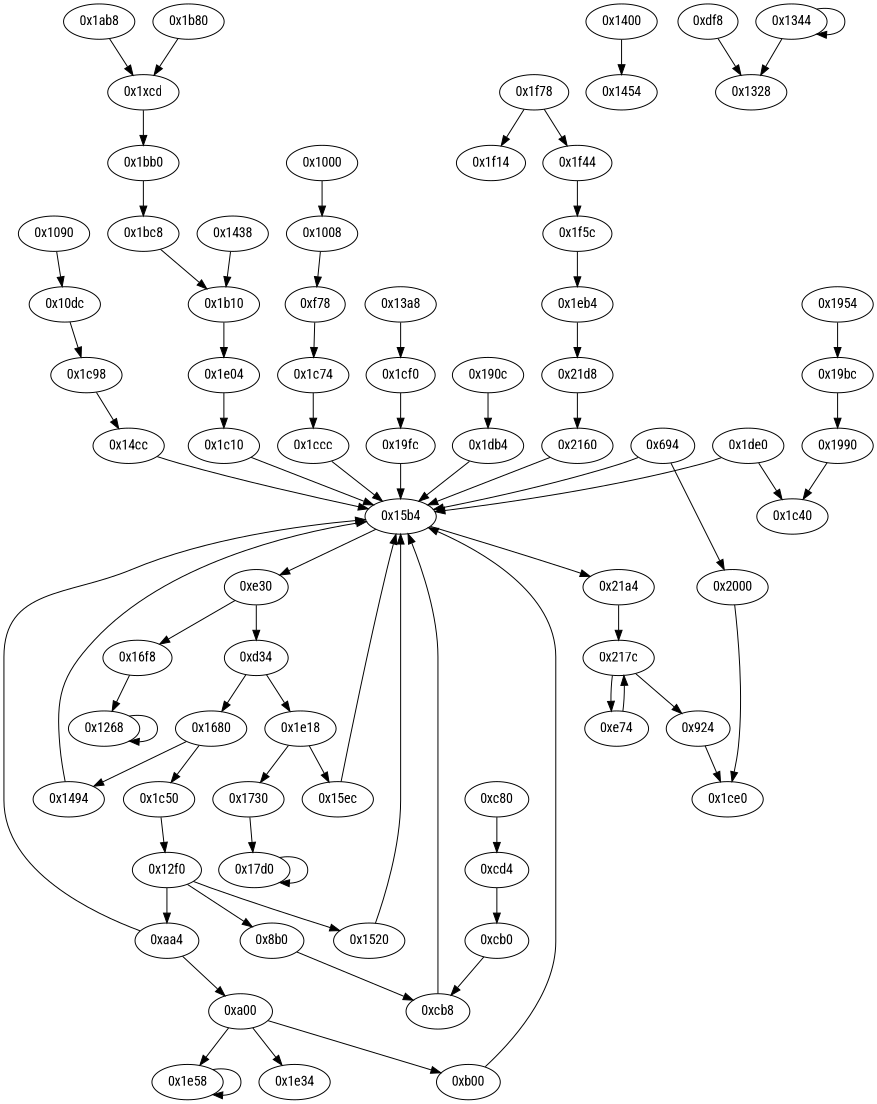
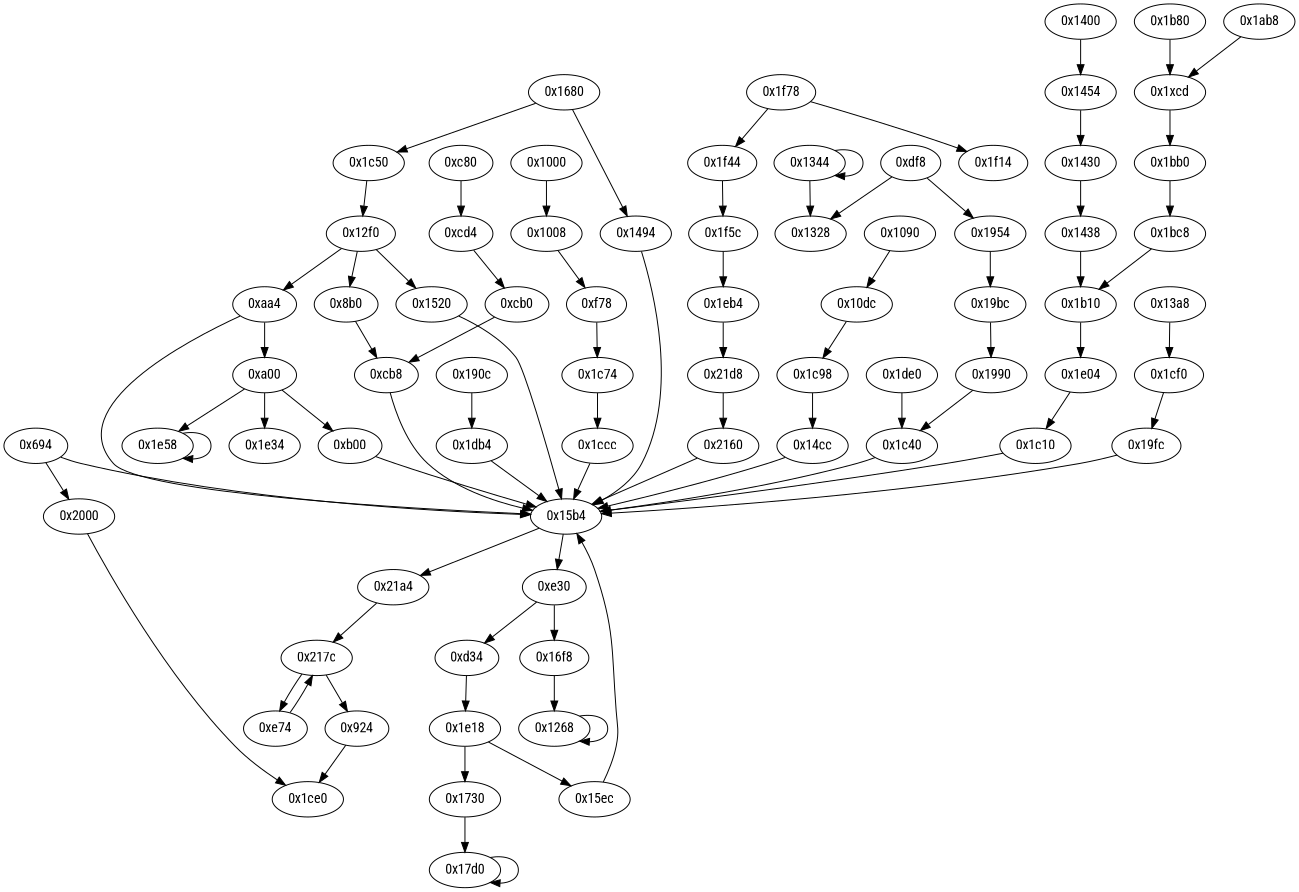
  digraph {
    "edge"="{}"
    file="/Users/mark/Documents//论文//第二篇论文//2018-08-24交论文后的备份/2019/CFG/basic-algorithms/romannumerals/1684_recovered.dot"
    fontname="Roboto Condensed"
    "graph"="{u'file': u'/Users/mark/Documents//\u8bba\u6587//\u7b2c\u4e8c\u7bc7\u8bba\u6587//2018-08-24\u4ea4\u8bba\u6587\u540e\u7684\u5907\u4efd/2019/CFG/basic-algorithms/romannumerals/1684_recovered.dot'}"
    "node"="{u'opcode': u''}"
    node [fontname="Roboto Condensed" opcode="[u'ldr', u'cmp', u'mov', u'mov', u'strb', u'ldr', u'b']"]
    edge [fontname="Roboto Condensed"]
    "0x2160" [opcode="[u'ldr', u'mov', u'b']"]
    "0x15b4" [opcode="[u'str', u'ldr', u'ldr', u'ldr', u'cmp', u'mov', u'b']"]
    "0x21a4" [opcode="[u'ldr', u'str', u'str', u'mov', u'mov', u'mov', u'bl', u'mov', u'ldr', u'ldr', u'ldr', u'mov', u'b']"]
    "0xe30"
    "0x217c" [opcode="[u'ldr', u'str', u'ldr', u'ldr', u'ldr', u'ldr', u'ldr', u'cmp', u'mov', u'b']"]
    "0x16f8" [opcode="[u'ldr', u'ldr', u'smull', u'asr', u'add', u'str', u'ldr', u'b']"]
    "0xd34"
    "0x1090" [opcode="[u'ldr', u'ldr', u'ldr', u'mov', u'add', u'strb', u'ldr', u'str', u'ldr', u'add', u'str', u'ldr']"]
    "0x10dc" [opcode="[u'ldr', u'ldr', u'add', u'str', u'mov', u'b']"]
    "0x1c98" [opcode="[u'ldr', u'mov', u'strb', u'ldr', u'b']"]
    "0x14cc" [opcode="[u'ldr', u'sub', u'ldr', u'b']"]
    "0x1520" [opcode="[u'ldr', u'ldr', u'str', u'ldr', u'b']"]
    "0x12f0"
    "0x8b0" [opcode="[u'ldr', u'ldr', u'smull', u'asr', u'add', u'ldr', u'b']"]
    "0xaa4"
    "0xcb8" [opcode="[u'str', u'mov', u'ldr', u'cmp', u'ldr', u'mov', u'b']"]
    "0x924" [opcode="[u'mov', u'str', u'str', u'mov', u'mov', u'mov', u'bl', u'mov', u'ldr', u'ldr', u'ldr', u'mov', u'b']"]
    "0x1ce0" [opcode="[u'mov']"]
    "0x1990" [opcode="[u'ldr', u'ldr', u'add', u'str', u'mov']"]
    "0x1c40" [opcode="[u'ldr', u'ldr', u'b']"]
    "0x1de0" [opcode="[u'ldr', u'mov', u'strb', u'ldr', u'sub', u'str', u'ldr', u'b']"]
    "0x1e04" [opcode="[u'ldr', u'b']"]
    "0x1c10" [opcode="[u'ldr', u'ldr', u'ldr', u'add', u'mla', u'ldr', u'b']"]
    "0x1494"
    "0x1400" [opcode="[u'ldr', u'ldr', u'str', u'mov', u'b']"]
    "0x1454" [opcode="[u'ldr', u'ldr', u'mov', u'strb', u'mov', u'ldr', u'add', u'str', u'b']"]
+   "0x1430" [opcode="[u'ldr', u'b']"]
    "0x1438" [opcode="[u'str', u'mov', u'ldr', u'cmp', u'ldr', u'mov', u'b']"]
    "0xc80" [opcode="[u'ldr', u'ldr', u'str', u'mov', u'b']"]
    "0xcd4" [opcode="[u'ldr', u'mov', u'ldr', u'mov', u'strb', u'mov', u'mov', u'ldr', u'add', u'str', u'b']"]
    "0xcb0" [opcode="[u'ldr', u'b']"]
    "0x1ab8" [opcode="[u'ldr', u'cmp', u'mov', u'mov']"]
    n33 [label="0x1xcd" opcode="[u'ldr', u'ldr', u'mov', u'strb', u'mov', u'ldr', u'add', u'str', u'b']"]
    "0x1bb0" [opcode="[u'ldr', u'ldr', u'b']"]
    "0x1bc8" [opcode="[u'str', u'mov', u'ldr', u'cmp', u'ldr', u'mov', u'b']"]
    "0x1268" [opcode="[u'str', u'mov', u'ldr', u'cmp', u'ldr', u'mov', u'b']"]
    "0x1730" [opcode="[u'ldr', u'ldr', u'smull', u'asr', u'add', u'str', u'ldr', u'b']"]
    "0x1e18"
    "0x15ec" [opcode="[u'ldr', u'ldr', u'str', u'ldr', u'b']"]
    "0x17d0" [opcode="[u'ldr', u'cmp', u'mov', u'mov']"]
    "0x1f14" [opcode="[u'ldr', u'ldr', u'str', u'mov', u'b']"]
    "0x1f78" [opcode="[u'ldr', u'ldr', u'mov', u'strb', u'mov', u'ldr', u'add', u'str', u'b']"]
    "0x1f44" [opcode="[u'ldr', u'ldr', u'b']"]
    "0x1f5c" [opcode="[u'str', u'mov', u'ldr', u'cmp', u'ldr', u'mov', u'b']"]
    "0x1000" [opcode="[u'ldr', u'b']"]
    "0x1008" [opcode="[u'str', u'mov', u'ldr', u'cmp', u'ldr', u'mov', u'b']"]
    "0xf78" [opcode="[u'b']"]
    "0x1c74" [opcode="[u'mov', u'mul', u'str', u'ldr', u'b']"]
    "0xe74" [opcode="[u'ldr', u'ldr', u'ldrb', u'str', u'ldr', u'b']"]
    "0x1ccc" [opcode="[u'ldr']"]
    "0xdf8" [opcode="[u'ldrb', u'ldr', u'ldr', u'b']"]
    "0x1954" [opcode="[u'ldr', u'ldr', u'str', u'ldr', u'b']"]
    "0x1328" [opcode="[u'ldr', u'ldr', u'smull', u'asr', u'add', u'ldr', u'b']"]
    "0x19bc" [opcode="[u'ldr', u'ldr', u'ldr', u'mov', u'add', u'strb', u'ldr', u'str', u'ldr', u'add', u'str', u'ldr', u'b']"]
    "0x1344" [opcode="[u'ldr', u'cmp', u'mov', u'mov', u'b']"]
    "0x1b10" [opcode="[u'b']"]
    "0x13a8" [opcode="[u'b']"]
    "0x1cf0" [opcode="[u'add', u'str', u'ldr', u'b']"]
    "0x19fc" [opcode="[u'ldr', u'b']"]
    "0x21d8" [opcode="[u'ldr', u'b']"]
    "0x1b80" [opcode="[u'ldr', u'ldr', u'str', u'mov', u'b']"]
    "0x1c50"
    "0xa00"
    "0xb00" [opcode="[u'ldr', u'ldr', u'str', u'ldr', u'b']"]
    "0x1e34" [opcode="[u'ldr', u'ldr', u'b']"]
    "0x1e58" [opcode="[u'ldr', u'cmp', u'mov', u'mov']"]
    n67 [label="0x1eb4" opcode="[u'b']"]
    "0x2000" [opcode="[u'ldr', u'str', u'str', u'mov', u'mov', u'mov', u'bl', u'mov', u'ldr', u'ldr', u'ldr', u'mov', u'b']"]
    "0x1680"
    "0x190c" [opcode="[u'str', u'mov', u'ldr', u'cmp', u'ldr', u'mov', u'b']"]
    "0x1db4" [opcode="[u'ldr', u'ldr', u'mvn']"]
    "0x694" [opcode="[u'push', u'add', u'sub', u'str', u'ldr', u'ldr', u'ldr', u'str', u'add', u'str', u'ldr', u'ldr', u'str', u'ldr', u'ldr', u'str', u'ldr', u'str', u'ldr', u'ldr', u'str', u'ldr', u'ldr', u'ldr', u'ldr', u'str', u'ldr', u'ldr', u'str', u'ldr', u'ldr', u'str', u'ldr', u'str', u'ldr', u'str', u'ldr', u'str', u'ldr', u'add', u'str', u'ldr', u'add', u'str', u'ldr', u'add', u'str', u'ldr', u'add', u'str', u'ldr', u'add', u'str', u'ldr', u'add', u'str', u'ldr', u'add', u'str', u'ldr', u'add', u'str', u'ldr', u'add', u'str', u'ldr', u'add', u'str', u'ldr', u'add', u'str', u'ldr', u'add', u'str', u'ldr', u'add', u'str', u'ldr', u'add', u'str', u'ldr', u'add', u'str', u'ldr', u'add', u'str', u'ldr', u'add', u'str', u'ldr', u'add', u'str', u'ldr', u'add', u'str', u'ldr', u'add', u'str', u'ldr', u'add', u'str', u'ldr', u'add', u'str', u'str', u'str', u'b']"]
    "0x2160" -> "0x15b4"
    "0x15b4" -> "0x21a4"
    "0x15b4" -> "0xe30"
    "0x21a4" -> "0x217c"
    "0xe30" -> "0x16f8"
    "0xe30" -> "0xd34"
    "0x217c" -> "0x924"
    "0x217c" -> "0xe74"
    "0x16f8" -> "0x1268"
    "0xd34" -> "0x1e18"
-   "0xd34" -> "0x1680"
    "0x1090" -> "0x10dc"
    "0x10dc" -> "0x1c98"
    "0x1c98" -> "0x14cc"
    "0x14cc" -> "0x15b4"
    "0x1520" -> "0x15b4"
    "0x12f0" -> "0x1520"
    "0x12f0" -> "0x8b0"
    "0x12f0" -> "0xaa4"
    "0x8b0" -> "0xcb8"
    "0xaa4" -> "0x15b4"
    "0xaa4" -> "0xa00"
    "0xcb8" -> "0x15b4"
    "0x924" -> "0x1ce0"
    "0x1990" -> "0x1c40"
-   "0x1de0" -> "0x15b4"
+   "0x1c40" -> "0x15b4"
    "0x1de0" -> "0x1c40"
    "0x1e04" -> "0x1c10"
    "0x1c10" -> "0x15b4"
    "0x1494" -> "0x15b4"
    "0x1400" -> "0x1454"
+   "0x1454" -> "0x1430"
+   "0x1430" -> "0x1438"
    "0x1438" -> "0x1b10"
    "0xc80" -> "0xcd4"
    "0xcd4" -> "0xcb0"
    "0xcb0" -> "0xcb8"
    "0x1ab8" -> n33
    n33 -> "0x1bb0"
    "0x1bb0" -> "0x1bc8"
    "0x1bc8" -> "0x1b10"
    "0x1268" -> "0x1268"
    "0x1730" -> "0x17d0"
    "0x1e18" -> "0x1730"
    "0x1e18" -> "0x15ec"
    "0x15ec" -> "0x15b4"
    "0x17d0" -> "0x17d0"
    "0x1f78" -> "0x1f14"
    "0x1f78" -> "0x1f44"
    "0x1f44" -> "0x1f5c"
    "0x1f5c" -> n67
    "0x1000" -> "0x1008"
    "0x1008" -> "0xf78"
    "0xf78" -> "0x1c74"
    "0x1c74" -> "0x1ccc"
    "0xe74" -> "0x217c"
    "0x1ccc" -> "0x15b4"
+   "0xdf8" -> "0x1954"
    "0xdf8" -> "0x1328"
    "0x1954" -> "0x19bc"
    "0x19bc" -> "0x1990"
    "0x1344" -> "0x1328"
    "0x1344" -> "0x1344"
    "0x1b10" -> "0x1e04"
    "0x13a8" -> "0x1cf0"
    "0x1cf0" -> "0x19fc"
    "0x19fc" -> "0x15b4"
    "0x21d8" -> "0x2160"
    "0x1b80" -> n33
    "0x1c50" -> "0x12f0"
    "0xa00" -> "0xb00"
    "0xa00" -> "0x1e34"
    "0xa00" -> "0x1e58"
    "0xb00" -> "0x15b4"
    "0x1e58" -> "0x1e58"
    n67 -> "0x21d8"
    "0x2000" -> "0x1ce0"
    "0x1680" -> "0x1494"
    "0x1680" -> "0x1c50"
    "0x190c" -> "0x1db4"
    "0x1db4" -> "0x15b4"
    "0x694" -> "0x15b4"
    "0x694" -> "0x2000"
  }
